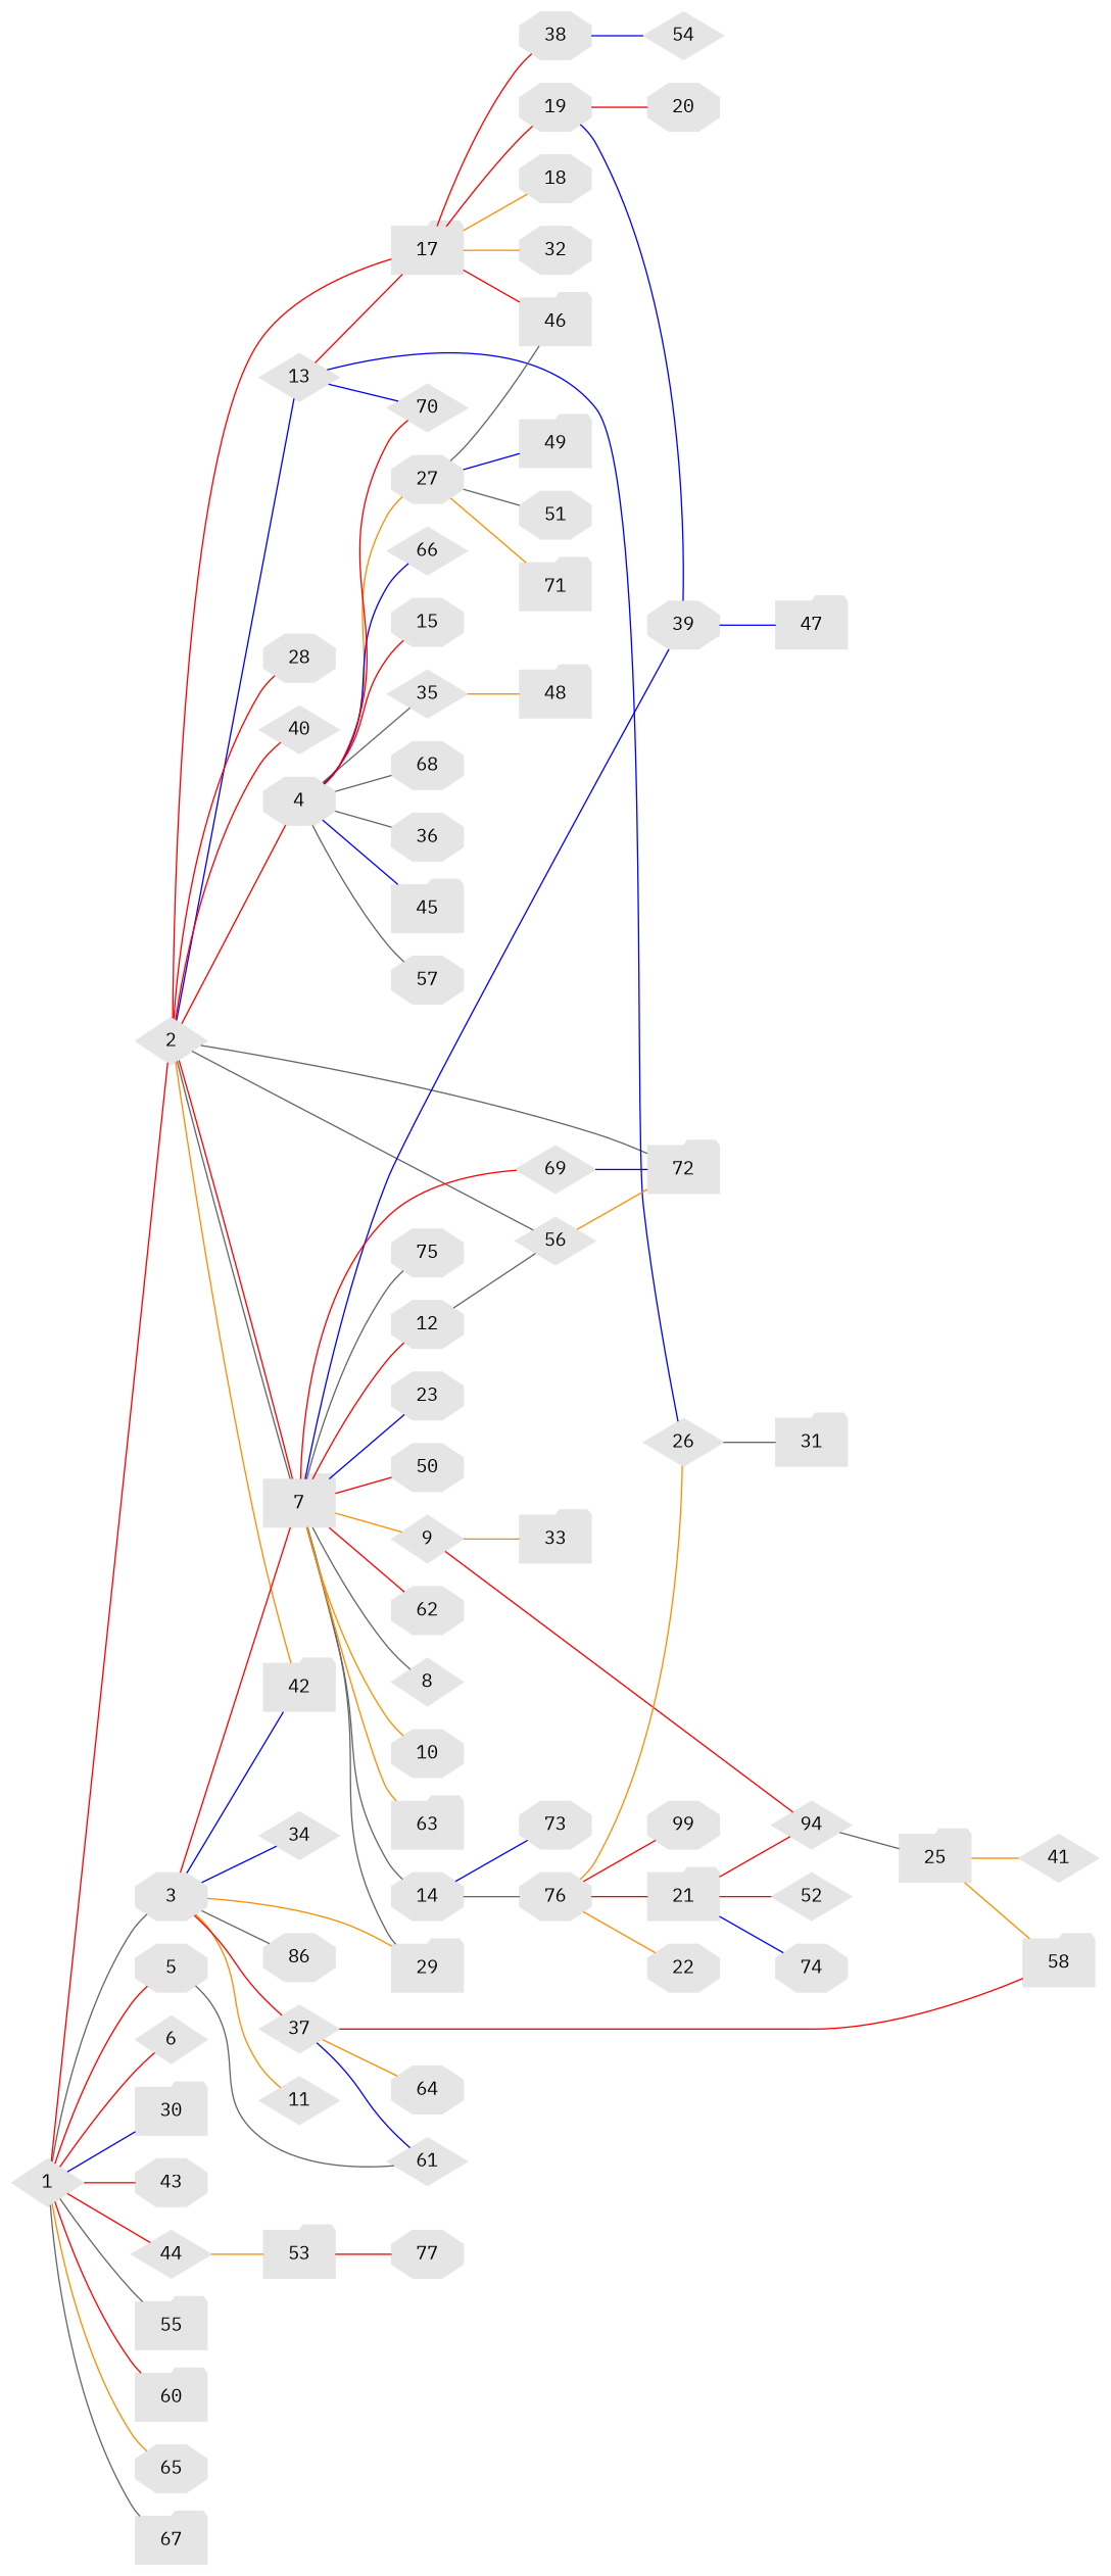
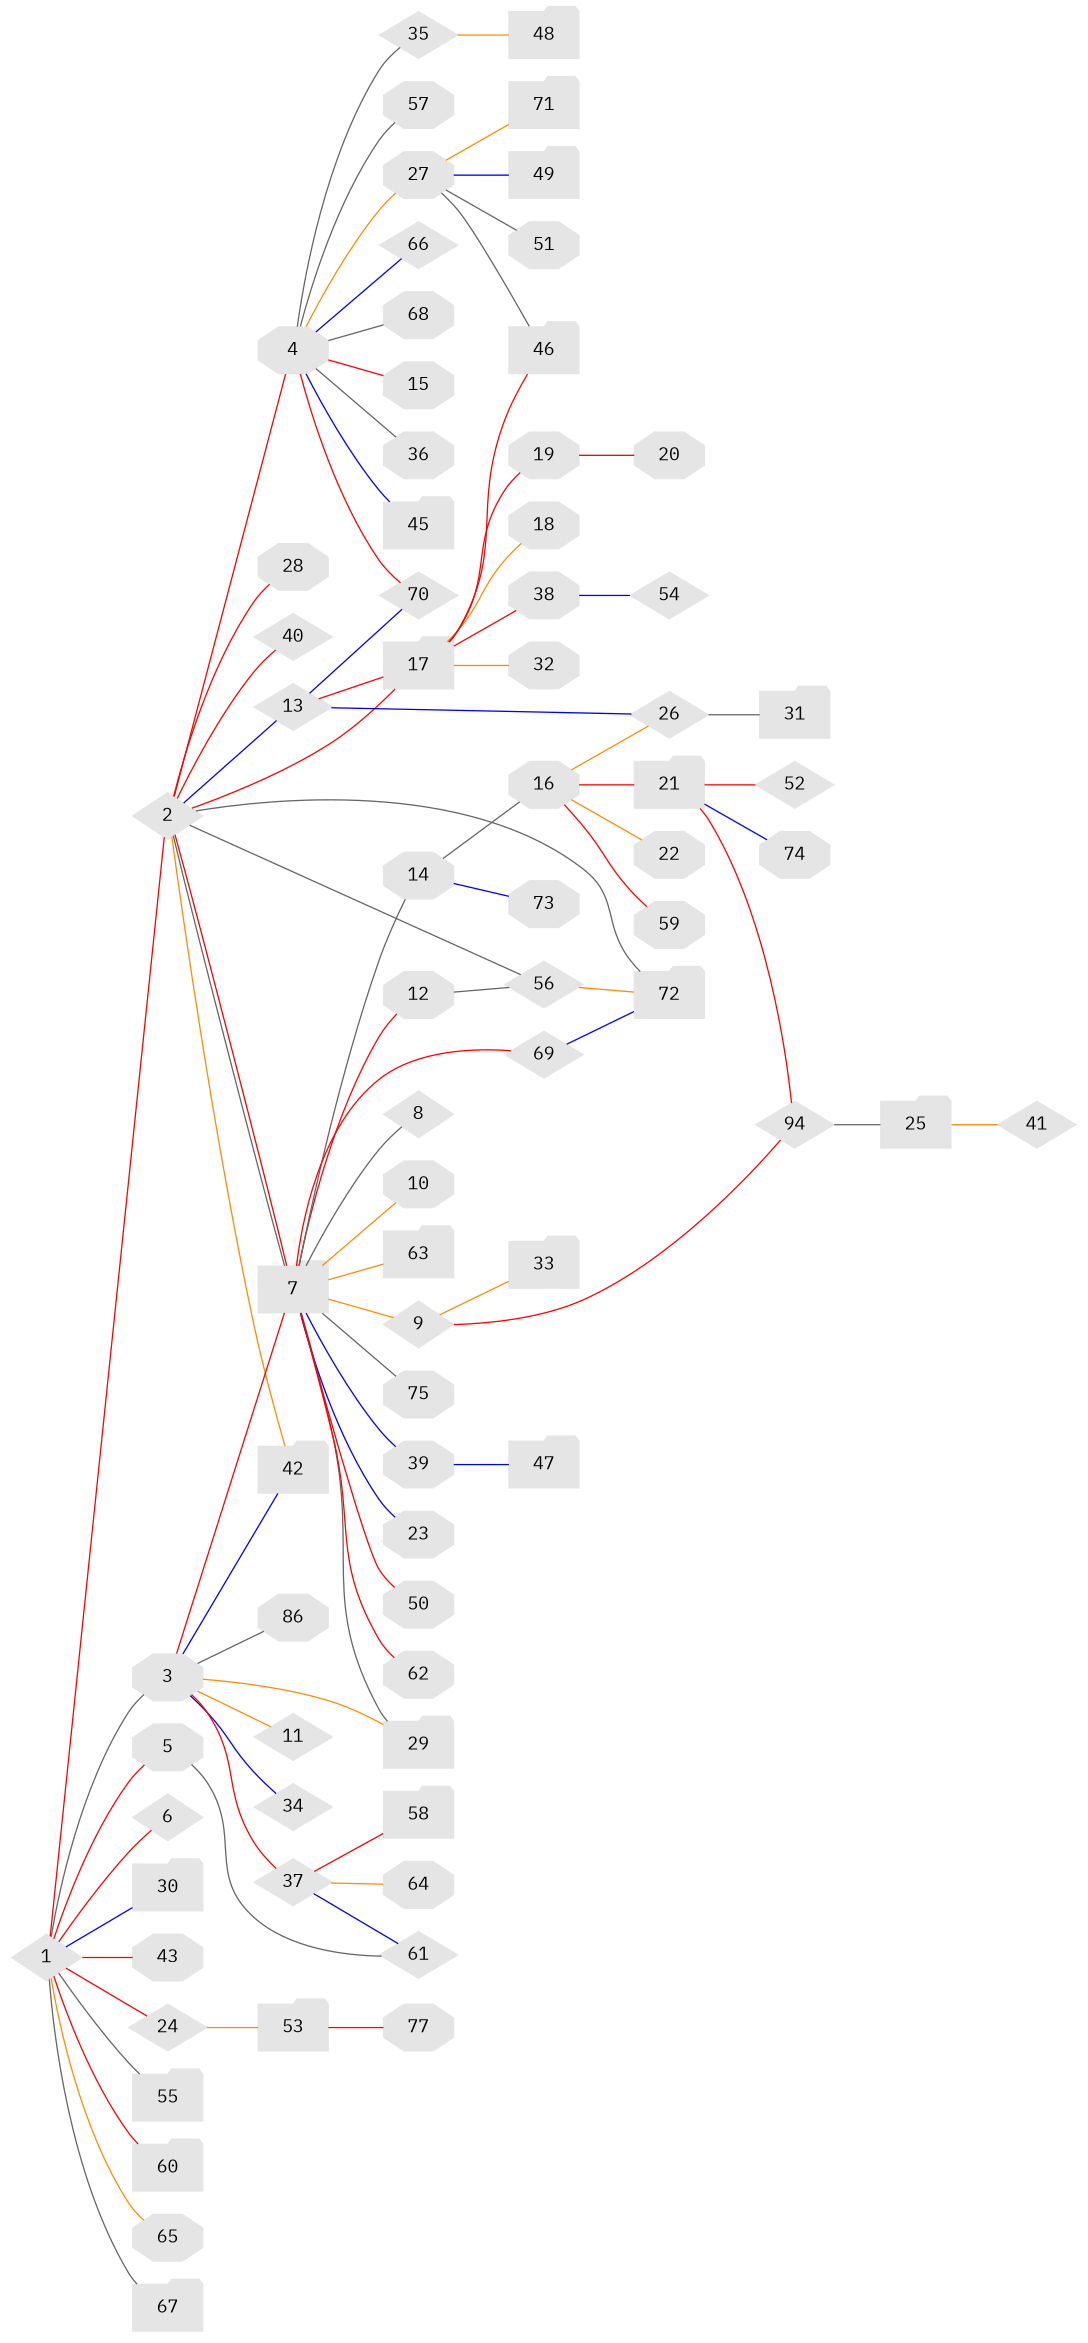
  graph {
    fontname="IBM Plex Mono"
    rankdir=LR
    node [color=gray90 fontname="IBM Plex Mono" shape=octagon style=filled]
    edge [color=red fontname="IBM Plex Mono"]
    1 [shape=diamond]
    2 [shape=diamond]
    3
    5
    6 [shape=diamond]
    30 [shape=folder]
    43
-   44 [shape=diamond]
+   44 [shape=diamond label=24]
    55 [shape=folder]
    60 [shape=folder]
    65
    67 [shape=folder]
    4
    7 [shape=folder]
    13 [shape=diamond]
    17 [shape=folder]
    28
    40 [shape=diamond]
    42 [shape=folder]
    56 [shape=diamond]
    72 [shape=folder]
    11 [shape=diamond]
    29 [shape=folder]
    34 [shape=diamond]
    37 [shape=diamond]
    n26 [label=86]
    61 [shape=diamond]
    53 [shape=folder]
    15
    27
    35 [shape=diamond]
    36
    45 [shape=folder]
    57
    66 [shape=diamond]
    68
    70 [shape=diamond]
    8 [shape=diamond]
    9 [shape=diamond]
    10
    12
    14
    23
    39
    50
    62
    63 [shape=folder]
    69 [shape=diamond]
    75
    26 [shape=diamond]
    18
    19
    32
    38
    46 [shape=folder]
    58 [shape=folder]
    64
    49 [shape=folder]
    51
    71 [shape=folder]
    48 [shape=folder]
    n62 [label=94 shape=diamond]
    33 [shape=folder]
-   16 [label=76]
+   16
    73
    25 [shape=folder]
    41 [shape=diamond]
    47 [shape=folder]
    31 [shape=folder]
    21 [shape=folder]
    22
-   59 [label=99]
+   59
    52 [shape=diamond]
    74
    20
    54 [shape=diamond]
    77
    1 -- 2
    1 -- 3 [color=gray40]
    1 -- 5
    1 -- 6
    1 -- 30 [color=blue]
    1 -- 43
    1 -- 44
    1 -- 55 [color=gray40]
    1 -- 60
    1 -- 65 [color=darkorange]
    1 -- 67 [color=gray40]
    2 -- 4
    2 -- 7 [color=gray40]
    2 -- 7
    2 -- 13 [color=blue]
    2 -- 17
    2 -- 28
    2 -- 40
    2 -- 42 [color=darkorange]
    2 -- 56 [color=gray40]
    2 -- 72 [color=gray40]
    3 -- 7
    3 -- 42 [color=blue]
    3 -- 11 [color=darkorange]
    3 -- 29 [color=darkorange]
    3 -- 34 [color=blue]
    3 -- 37
    3 -- n26 [color=gray40]
    5 -- 61 [color=gray40]
    44 -- 53 [color=darkorange]
    4 -- 15
    4 -- 27 [color=darkorange]
    4 -- 35 [color=gray40]
    4 -- 36 [color=gray40]
    4 -- 45 [color=blue]
    4 -- 57 [color=gray40]
    4 -- 66 [color=blue]
    4 -- 68 [color=gray40]
    4 -- 70
    7 -- 29 [color=gray40]
    7 -- 8 [color=gray40]
    7 -- 9 [color=darkorange]
    7 -- 10 [color=darkorange]
    7 -- 12
    7 -- 14 [color=gray40]
    7 -- 23 [color=blue]
    7 -- 39 [color=blue]
    7 -- 50
    7 -- 62
    7 -- 63 [color=darkorange]
    7 -- 69
    7 -- 75 [color=gray40]
    13 -- 17
    13 -- 70 [color=blue]
    13 -- 26 [color=blue]
    17 -- 18 [color=darkorange]
    17 -- 19
    17 -- 32 [color=darkorange]
    17 -- 38
    17 -- 46
    56 -- 72 [color=darkorange]
    37 -- 61 [color=blue]
    37 -- 58
    37 -- 64 [color=darkorange]
    53 -- 77
    27 -- 46 [color=gray40]
    27 -- 49 [color=blue]
    27 -- 51 [color=gray40]
    27 -- 71 [color=darkorange]
    35 -- 48 [color=darkorange]
    9 -- n62
    9 -- 33 [color=darkorange]
    12 -- 56 [color=gray40]
    14 -- 16 [color=gray40]
    14 -- 73 [color=blue]
    39 -- 47 [color=blue]
    69 -- 72 [color=blue]
    26 -- 31 [color=gray40]
-   19 -- 39 [color=blue]
    19 -- 20
    38 -- 54 [color=blue]
    n62 -- 25 [color=gray40]
    16 -- 26 [color=darkorange]
    16 -- 21
    16 -- 22 [color=darkorange]
    16 -- 59
-   25 -- 58 [color=darkorange]
    25 -- 41 [color=darkorange]
    21 -- n62
    21 -- 52
    21 -- 74 [color=blue]
  }
